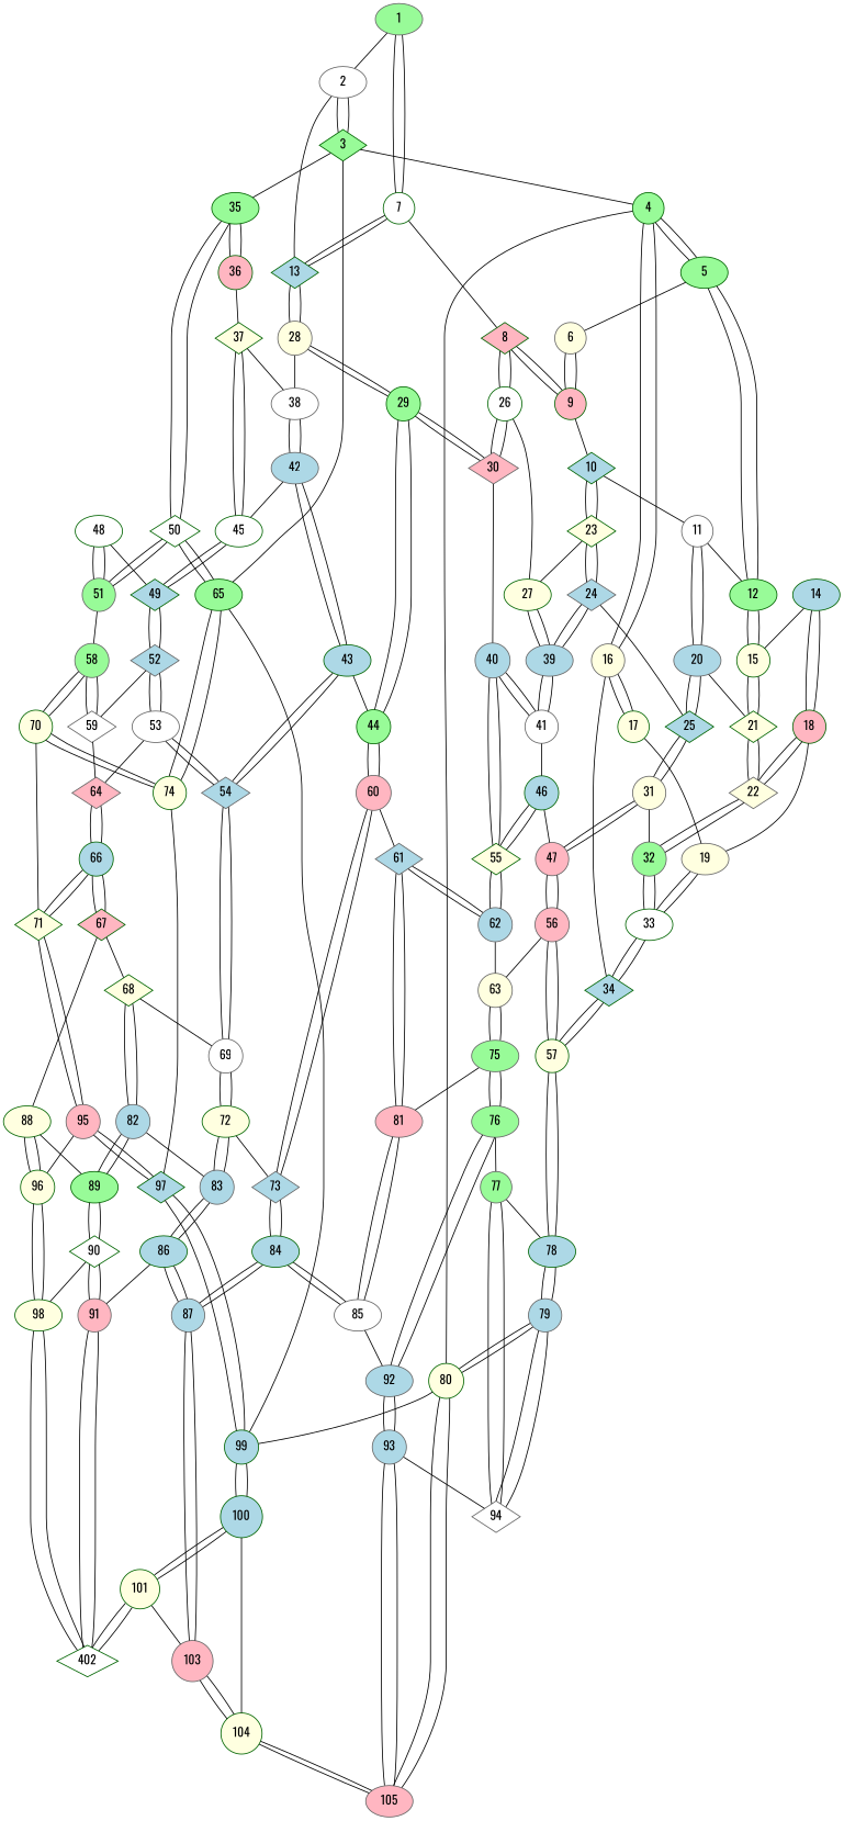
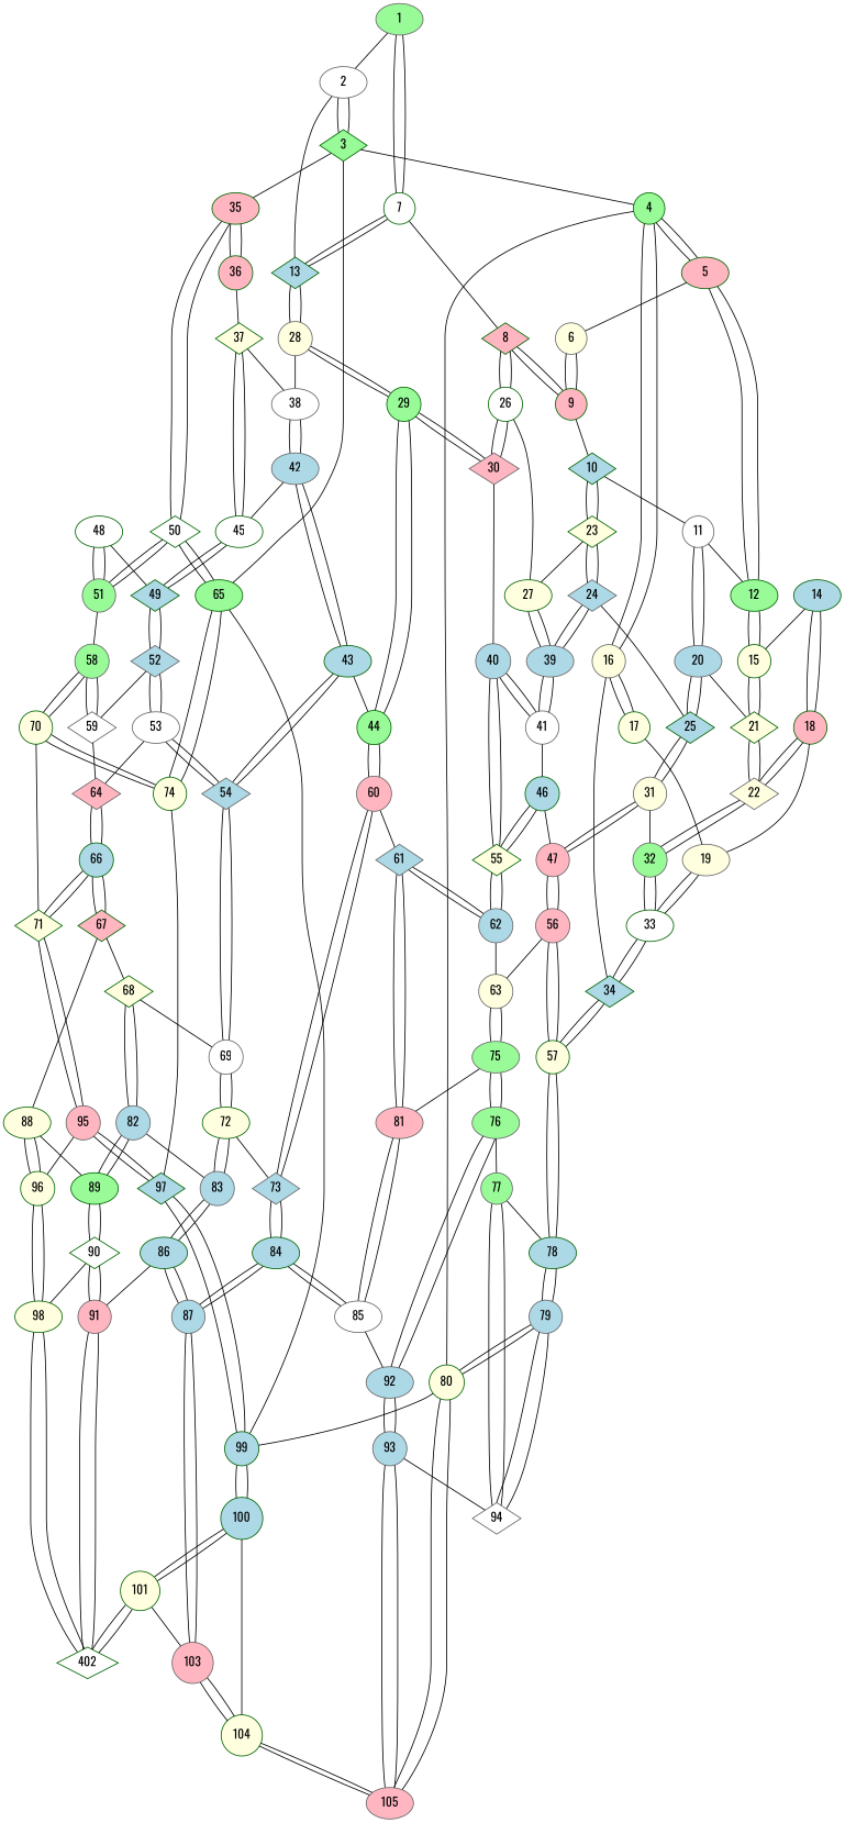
  graph {
    fontname=Oswald
    node [color=darkgreen fillcolor=lightblue fontname=Oswald shape=circle style=filled]
    edge [fontname=Oswald]
    1 [color=gray40 fillcolor=palegreen shape=ellipse]
    2 [color=gray40 fillcolor=white shape=ellipse]
    7 [fillcolor=white]
    3 [fillcolor=palegreen shape=diamond]
    13 [shape=diamond]
    8 [fillcolor=lightpink shape=diamond]
    4 [fillcolor=palegreen]
-   35 [fillcolor=palegreen shape=ellipse]
+   35 [fillcolor=lightpink shape=ellipse]
    65 [fillcolor=palegreen shape=ellipse]
    28 [color=gray40 fillcolor=lightyellow]
-   5 [fillcolor=palegreen shape=ellipse]
+   5 [fillcolor=lightpink shape=ellipse]
    16 [color=gray40 fillcolor=lightyellow]
    80 [fillcolor=lightyellow]
    36 [fillcolor=lightpink]
    50 [fillcolor=white shape=diamond]
    74 [fillcolor=lightyellow]
    99
    6 [color=gray40 fillcolor=lightyellow]
    12 [fillcolor=palegreen shape=ellipse]
    17 [fillcolor=lightyellow]
    34 [shape=diamond]
    105 [color=gray40 fillcolor=lightpink shape=ellipse]
    9 [fillcolor=lightpink]
    15 [fillcolor=lightyellow]
    10 [shape=diamond]
    26 [fillcolor=white]
    27 [fillcolor=lightyellow shape=ellipse]
    30 [color=gray40 fillcolor=lightpink shape=diamond]
    11 [color=gray40 fillcolor=white]
    23 [fillcolor=lightyellow shape=diamond]
    20 [color=gray40 shape=ellipse]
    24 [color=gray40 shape=diamond]
    21 [fillcolor=lightyellow shape=diamond]
    25 [shape=diamond]
    29 [fillcolor=palegreen]
    38 [color=gray40 fillcolor=white shape=ellipse]
    14 [shape=ellipse]
    18 [fillcolor=lightpink]
    19 [color=gray40 fillcolor=lightyellow shape=ellipse]
    22 [color=gray40 fillcolor=lightyellow shape=diamond]
    57 [fillcolor=lightyellow]
    33 [fillcolor=white shape=ellipse]
    32 [color=gray40 fillcolor=palegreen]
    31 [color=gray40 fillcolor=lightyellow]
    39 [color=gray40 shape=ellipse]
    41 [color=gray40 fillcolor=white]
    47 [color=gray40 fillcolor=lightpink]
    40 [color=gray40]
    44 [fillcolor=palegreen]
    42 [color=gray40 shape=ellipse]
    60 [color=gray40 fillcolor=lightpink]
    55 [fillcolor=lightyellow shape=diamond]
    56 [color=gray40 fillcolor=lightpink]
    78 [shape=ellipse]
    37 [fillcolor=lightyellow shape=diamond]
    51 [color=gray40 fillcolor=palegreen]
    45 [fillcolor=white shape=ellipse]
    48 [fillcolor=white shape=ellipse]
    49 [shape=diamond]
    43 [shape=ellipse]
    46
    62 [color=gray40]
    54 [color=gray40 shape=diamond]
    69 [color=gray40 fillcolor=white]
    61 [color=gray40 shape=diamond]
    73 [color=gray40 shape=diamond]
    52 [color=gray40 shape=diamond]
    63 [color=gray40 fillcolor=lightyellow]
    58 [color=gray40 fillcolor=palegreen]
    53 [color=gray40 fillcolor=white shape=ellipse]
    59 [color=gray40 fillcolor=white shape=diamond]
    70 [fillcolor=lightyellow]
    64 [color=gray40 fillcolor=lightpink shape=diamond]
    66
    72 [fillcolor=lightyellow shape=ellipse]
    75 [color=gray40 fillcolor=palegreen shape=ellipse]
    79 [color=gray40]
    71 [fillcolor=lightyellow shape=diamond]
    81 [color=gray40 fillcolor=lightpink shape=ellipse]
    84 [shape=ellipse]
    85 [color=gray40 fillcolor=white shape=ellipse]
    76 [color=gray40 fillcolor=palegreen shape=ellipse]
    67 [fillcolor=lightpink shape=diamond]
    97 [shape=diamond]
    100
    68 [fillcolor=lightyellow shape=diamond]
    88 [fillcolor=lightyellow shape=ellipse]
    95 [color=gray40 fillcolor=lightpink]
    82 [color=gray40]
    89 [fillcolor=palegreen shape=ellipse]
    96 [fillcolor=lightyellow]
    83 [color=gray40]
    86 [shape=ellipse]
    87 [color=gray40]
    77 [color=gray40 fillcolor=palegreen]
    92 [color=gray40 shape=ellipse]
    94 [color=gray40 fillcolor=white shape=diamond]
    93 [color=gray40]
    90 [fillcolor=white shape=diamond]
    91 [color=gray40 fillcolor=lightpink]
    103 [color=gray40 fillcolor=lightpink]
    n102 [fillcolor=white label=402 shape=diamond]
    104 [fillcolor=lightyellow]
    98 [fillcolor=lightyellow shape=ellipse]
    101 [fillcolor=lightyellow]
    1 -- 2
    1 -- 7
    1 -- 7
    2 -- 3
    2 -- 3
    2 -- 13
    7 -- 13
    7 -- 13
    7 -- 8
    3 -- 4
    3 -- 35
    3 -- 65
    13 -- 28
    13 -- 28
    8 -- 9
    8 -- 9
    8 -- 26
    8 -- 26
    4 -- 5
    4 -- 5
    4 -- 16
    4 -- 16
    4 -- 80
    35 -- 36
    35 -- 36
    35 -- 50
    35 -- 50
    65 -- 74
    65 -- 74
    65 -- 99
    28 -- 29
    28 -- 29
    28 -- 38
    5 -- 6
    5 -- 12
    5 -- 12
    16 -- 17
    16 -- 17
    16 -- 34
    80 -- 99
    80 -- 105
    80 -- 105
    36 -- 37
    50 -- 65
    50 -- 65
    50 -- 51
    50 -- 51
    74 -- 97
    99 -- 100
    99 -- 100
    6 -- 9
    6 -- 9
    12 -- 15
    12 -- 15
    17 -- 19
    34 -- 57
    34 -- 57
    9 -- 10
    15 -- 21
    15 -- 21
    10 -- 11
    10 -- 23
    10 -- 23
    26 -- 27
    26 -- 30
    26 -- 30
    27 -- 39
    27 -- 39
    30 -- 40
    11 -- 12
    11 -- 20
    11 -- 20
    23 -- 27
    23 -- 24
    23 -- 24
    20 -- 21
    20 -- 25
    20 -- 25
    24 -- 25
    24 -- 39
    24 -- 39
    21 -- 22
    21 -- 22
    25 -- 31
    25 -- 31
    29 -- 30
    29 -- 30
    29 -- 44
    29 -- 44
    38 -- 42
    38 -- 42
    14 -- 15
    14 -- 18
    14 -- 18
    18 -- 19
    18 -- 22
    18 -- 22
    19 -- 33
    19 -- 33
    22 -- 32
    22 -- 32
    57 -- 78
    57 -- 78
    33 -- 34
    33 -- 34
    32 -- 33
    32 -- 33
    31 -- 32
    31 -- 47
    31 -- 47
    39 -- 41
    39 -- 41
    41 -- 46
    47 -- 56
    47 -- 56
    40 -- 41
    40 -- 41
    40 -- 55
    40 -- 55
    44 -- 60
    44 -- 60
    42 -- 45
    42 -- 43
    42 -- 43
    60 -- 61
    60 -- 73
    60 -- 73
    55 -- 62
    55 -- 62
    56 -- 57
    56 -- 57
    56 -- 63
    78 -- 79
    78 -- 79
    37 -- 38
    37 -- 45
    37 -- 45
    51 -- 58
    45 -- 49
    45 -- 49
    48 -- 51
    48 -- 51
    48 -- 49
    49 -- 52
    49 -- 52
    43 -- 44
    43 -- 54
    43 -- 54
    46 -- 47
    46 -- 55
    46 -- 55
    62 -- 63
    54 -- 69
    54 -- 69
    69 -- 72
    69 -- 72
    61 -- 62
    61 -- 62
    61 -- 81
    61 -- 81
    73 -- 84
    73 -- 84
    52 -- 53
    52 -- 53
    52 -- 59
    63 -- 75
    63 -- 75
    58 -- 59
    58 -- 59
    58 -- 70
    58 -- 70
    53 -- 54
    53 -- 54
    53 -- 64
    59 -- 64
    70 -- 74
    70 -- 74
    70 -- 71
    64 -- 66
    64 -- 66
    66 -- 71
    66 -- 71
    66 -- 67
    66 -- 67
    72 -- 73
    72 -- 83
    72 -- 83
    75 -- 81
    75 -- 76
    75 -- 76
    79 -- 80
    79 -- 80
    79 -- 94
    79 -- 94
    71 -- 95
    71 -- 95
    81 -- 85
    81 -- 85
    84 -- 85
    84 -- 85
    84 -- 87
    84 -- 87
    85 -- 92
    76 -- 77
    76 -- 92
    76 -- 92
    67 -- 68
    67 -- 88
    97 -- 99
    97 -- 99
    100 -- 104
    100 -- 101
    100 -- 101
    68 -- 69
    68 -- 82
    68 -- 82
    88 -- 89
    88 -- 96
    88 -- 96
    95 -- 97
    95 -- 97
    95 -- 96
    82 -- 89
    82 -- 89
    82 -- 83
    89 -- 90
    89 -- 90
    96 -- 98
    96 -- 98
    83 -- 86
    83 -- 86
    86 -- 87
    86 -- 87
    86 -- 91
    87 -- 103
    87 -- 103
    77 -- 78
    77 -- 94
    77 -- 94
    92 -- 93
    92 -- 93
    93 -- 105
    93 -- 105
    93 -- 94
    90 -- 91
    90 -- 91
    90 -- 98
    91 -- n102
    91 -- n102
    103 -- 104
    103 -- 104
    104 -- 105
    104 -- 105
    98 -- n102
    98 -- n102
    101 -- 103
    101 -- n102
    101 -- n102
  }
